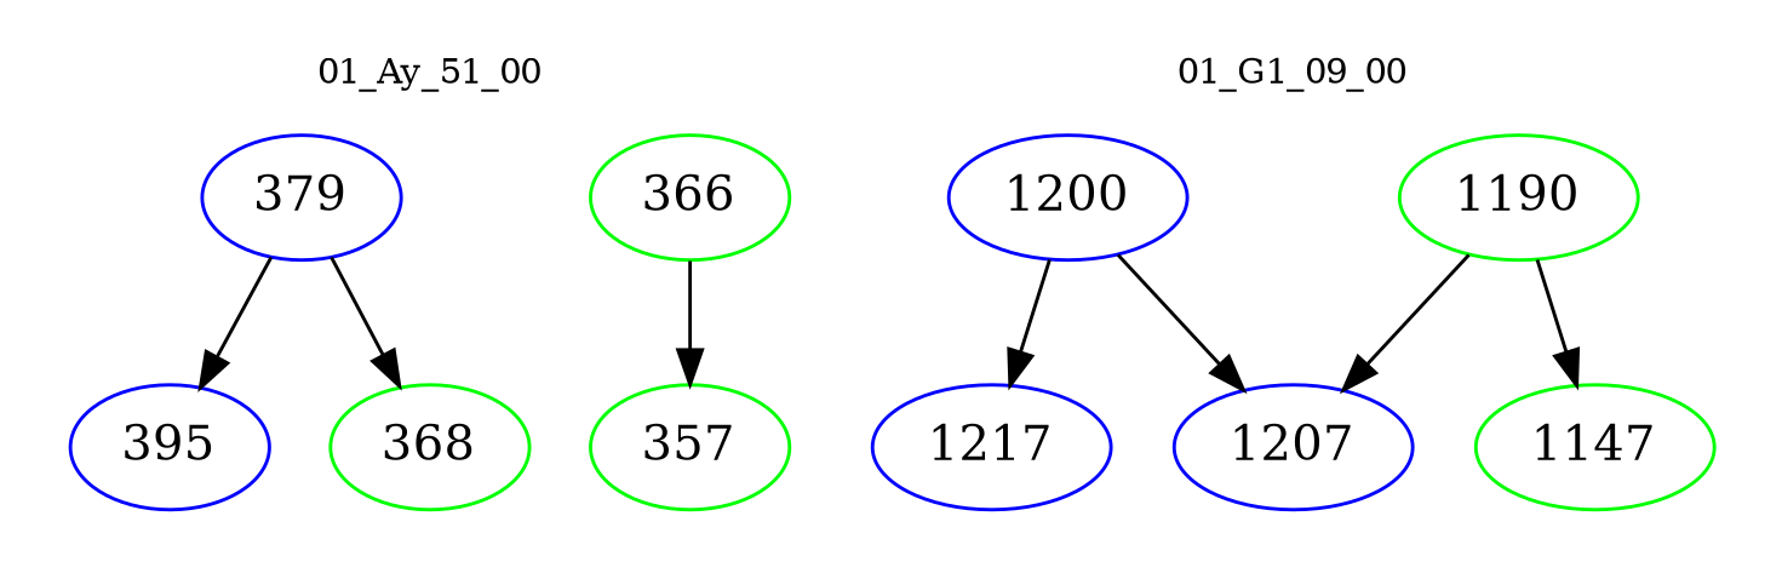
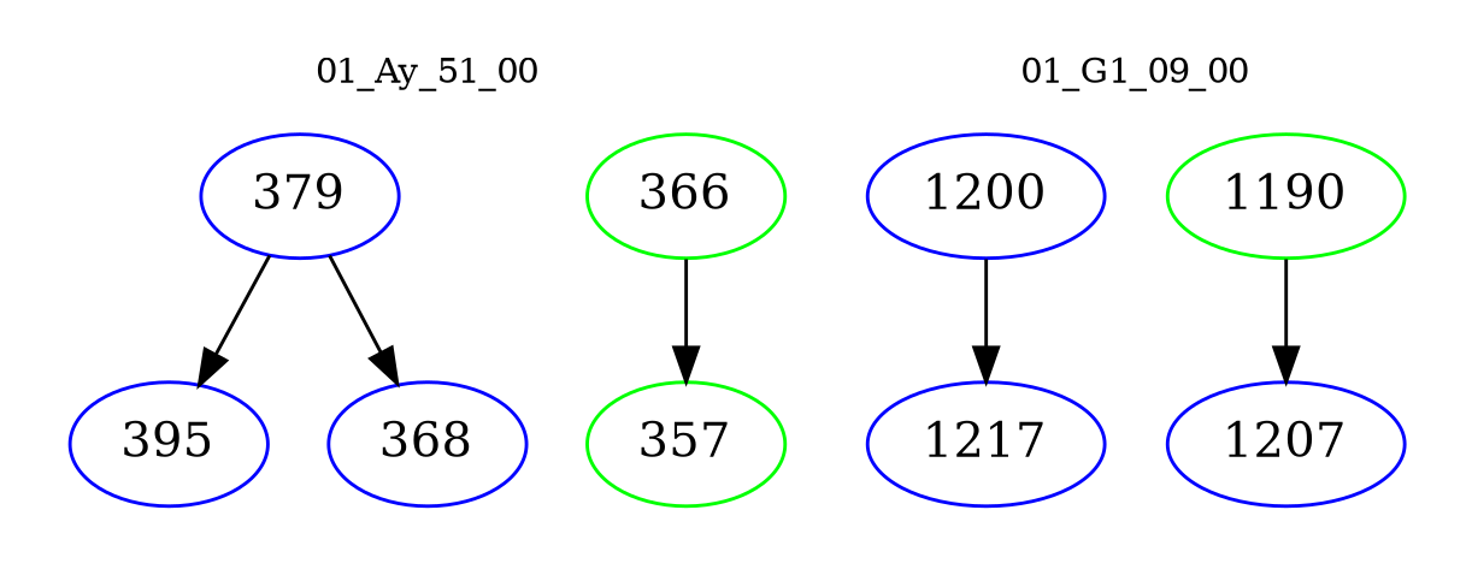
  digraph {
    node [color=blue]
    edge [color=black]
    n1 [color=green label=366]
    n2 [color=green label=357]
    n3 [label=379]
    n4 [label=395]
-   n5 [color=green label=368]
+   n5 [label=368]
    n6 [color=green label=1190]
-   n7 [color=green label=1147]
    n8 [label=1200]
    n9 [label=1207]
    n10 [label=1217]
    subgraph cluster_1 {
      color=white
      fontsize=10
      label="01_Ay_51_00"
      n1
      n2
      n3
      n4
      n5
    }
    subgraph cluster_2 {
      color=white
      fontsize=10
      label="01_G1_09_00"
      n6
-     n7
      n8
      n9
      n10
    }
    n1 -> n2
    n3 -> n4
    n3 -> n5
-   n6 -> n7
    n6 -> n9
-   n8 -> n9
    n8 -> n10
  }
